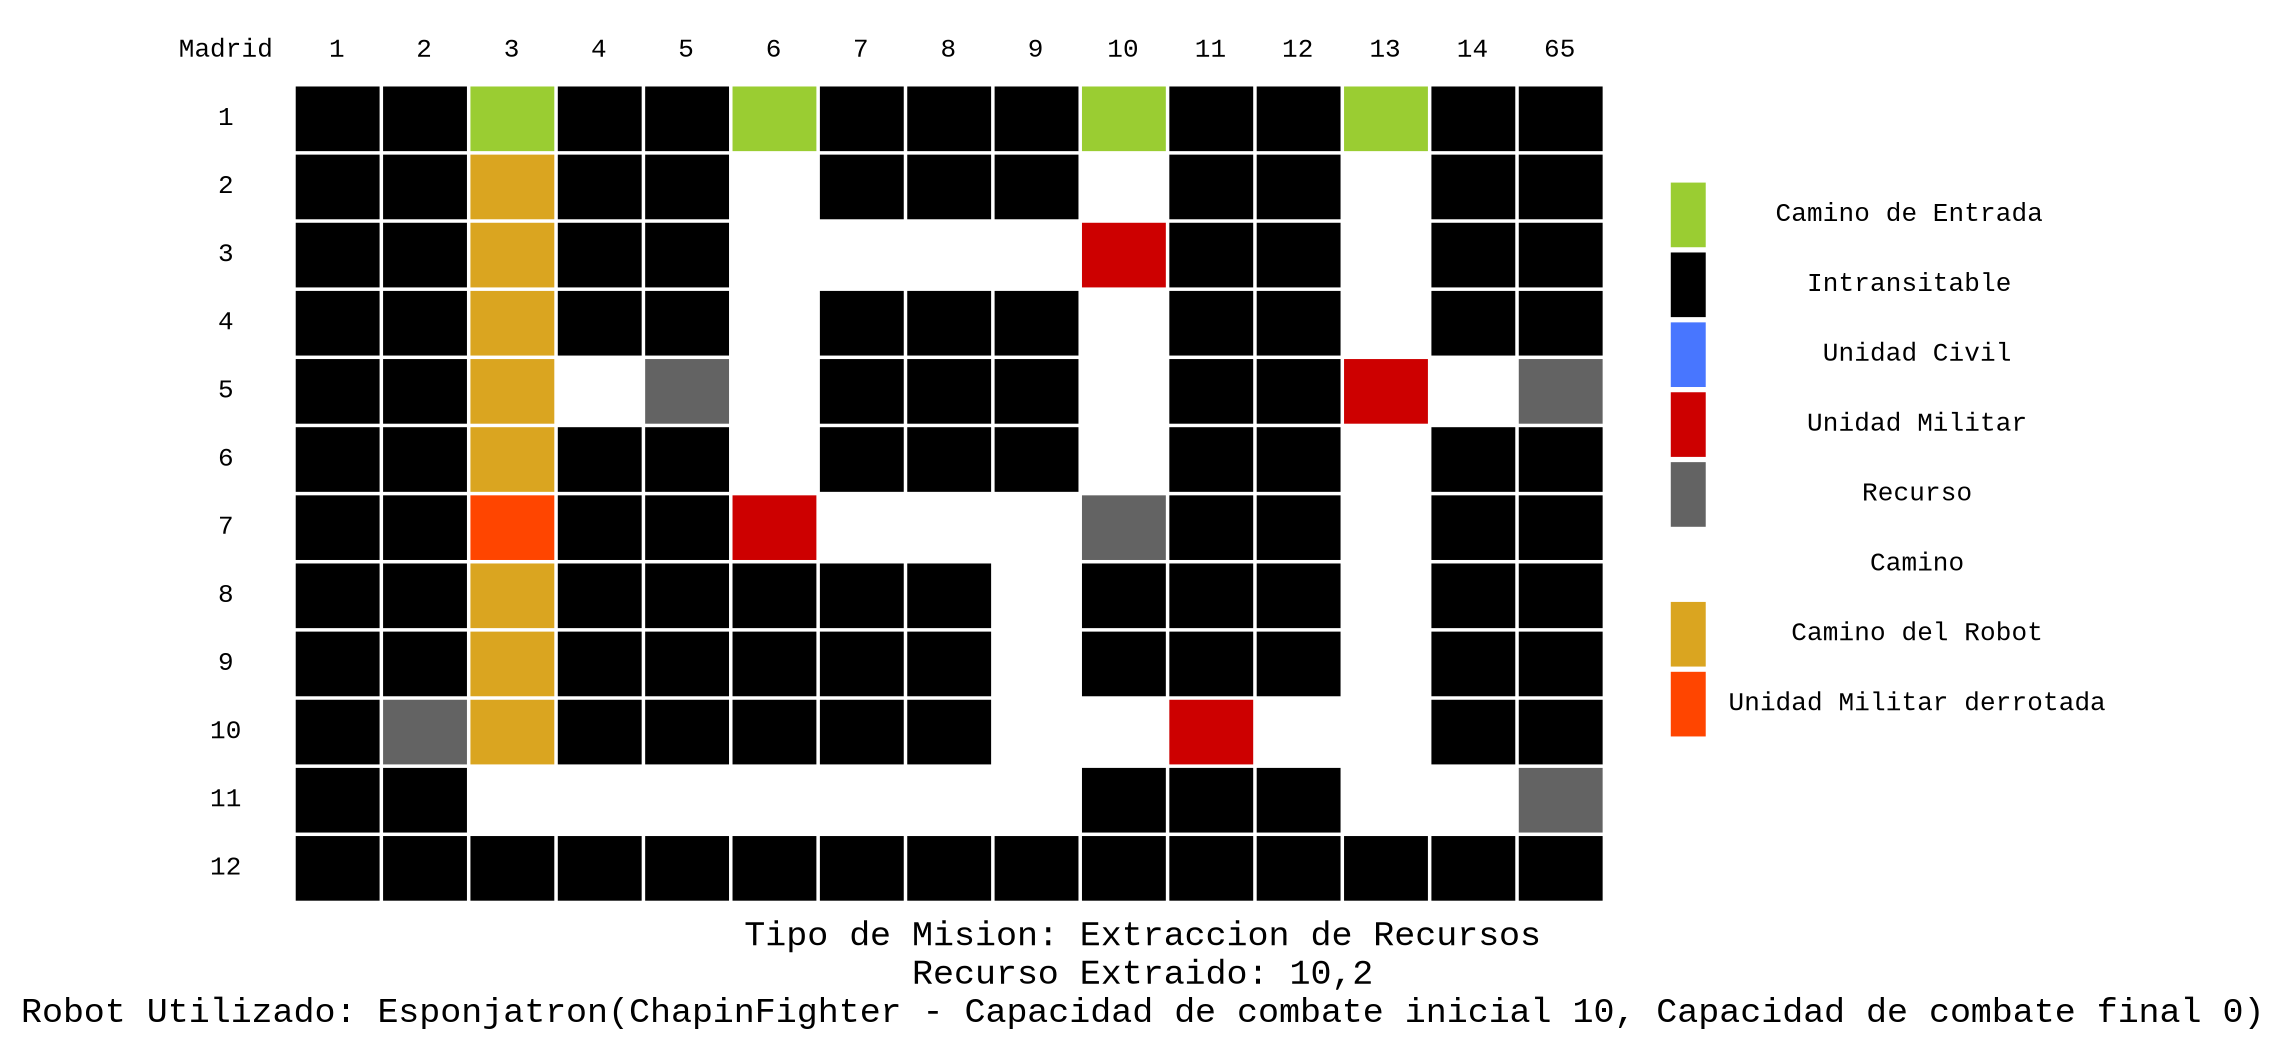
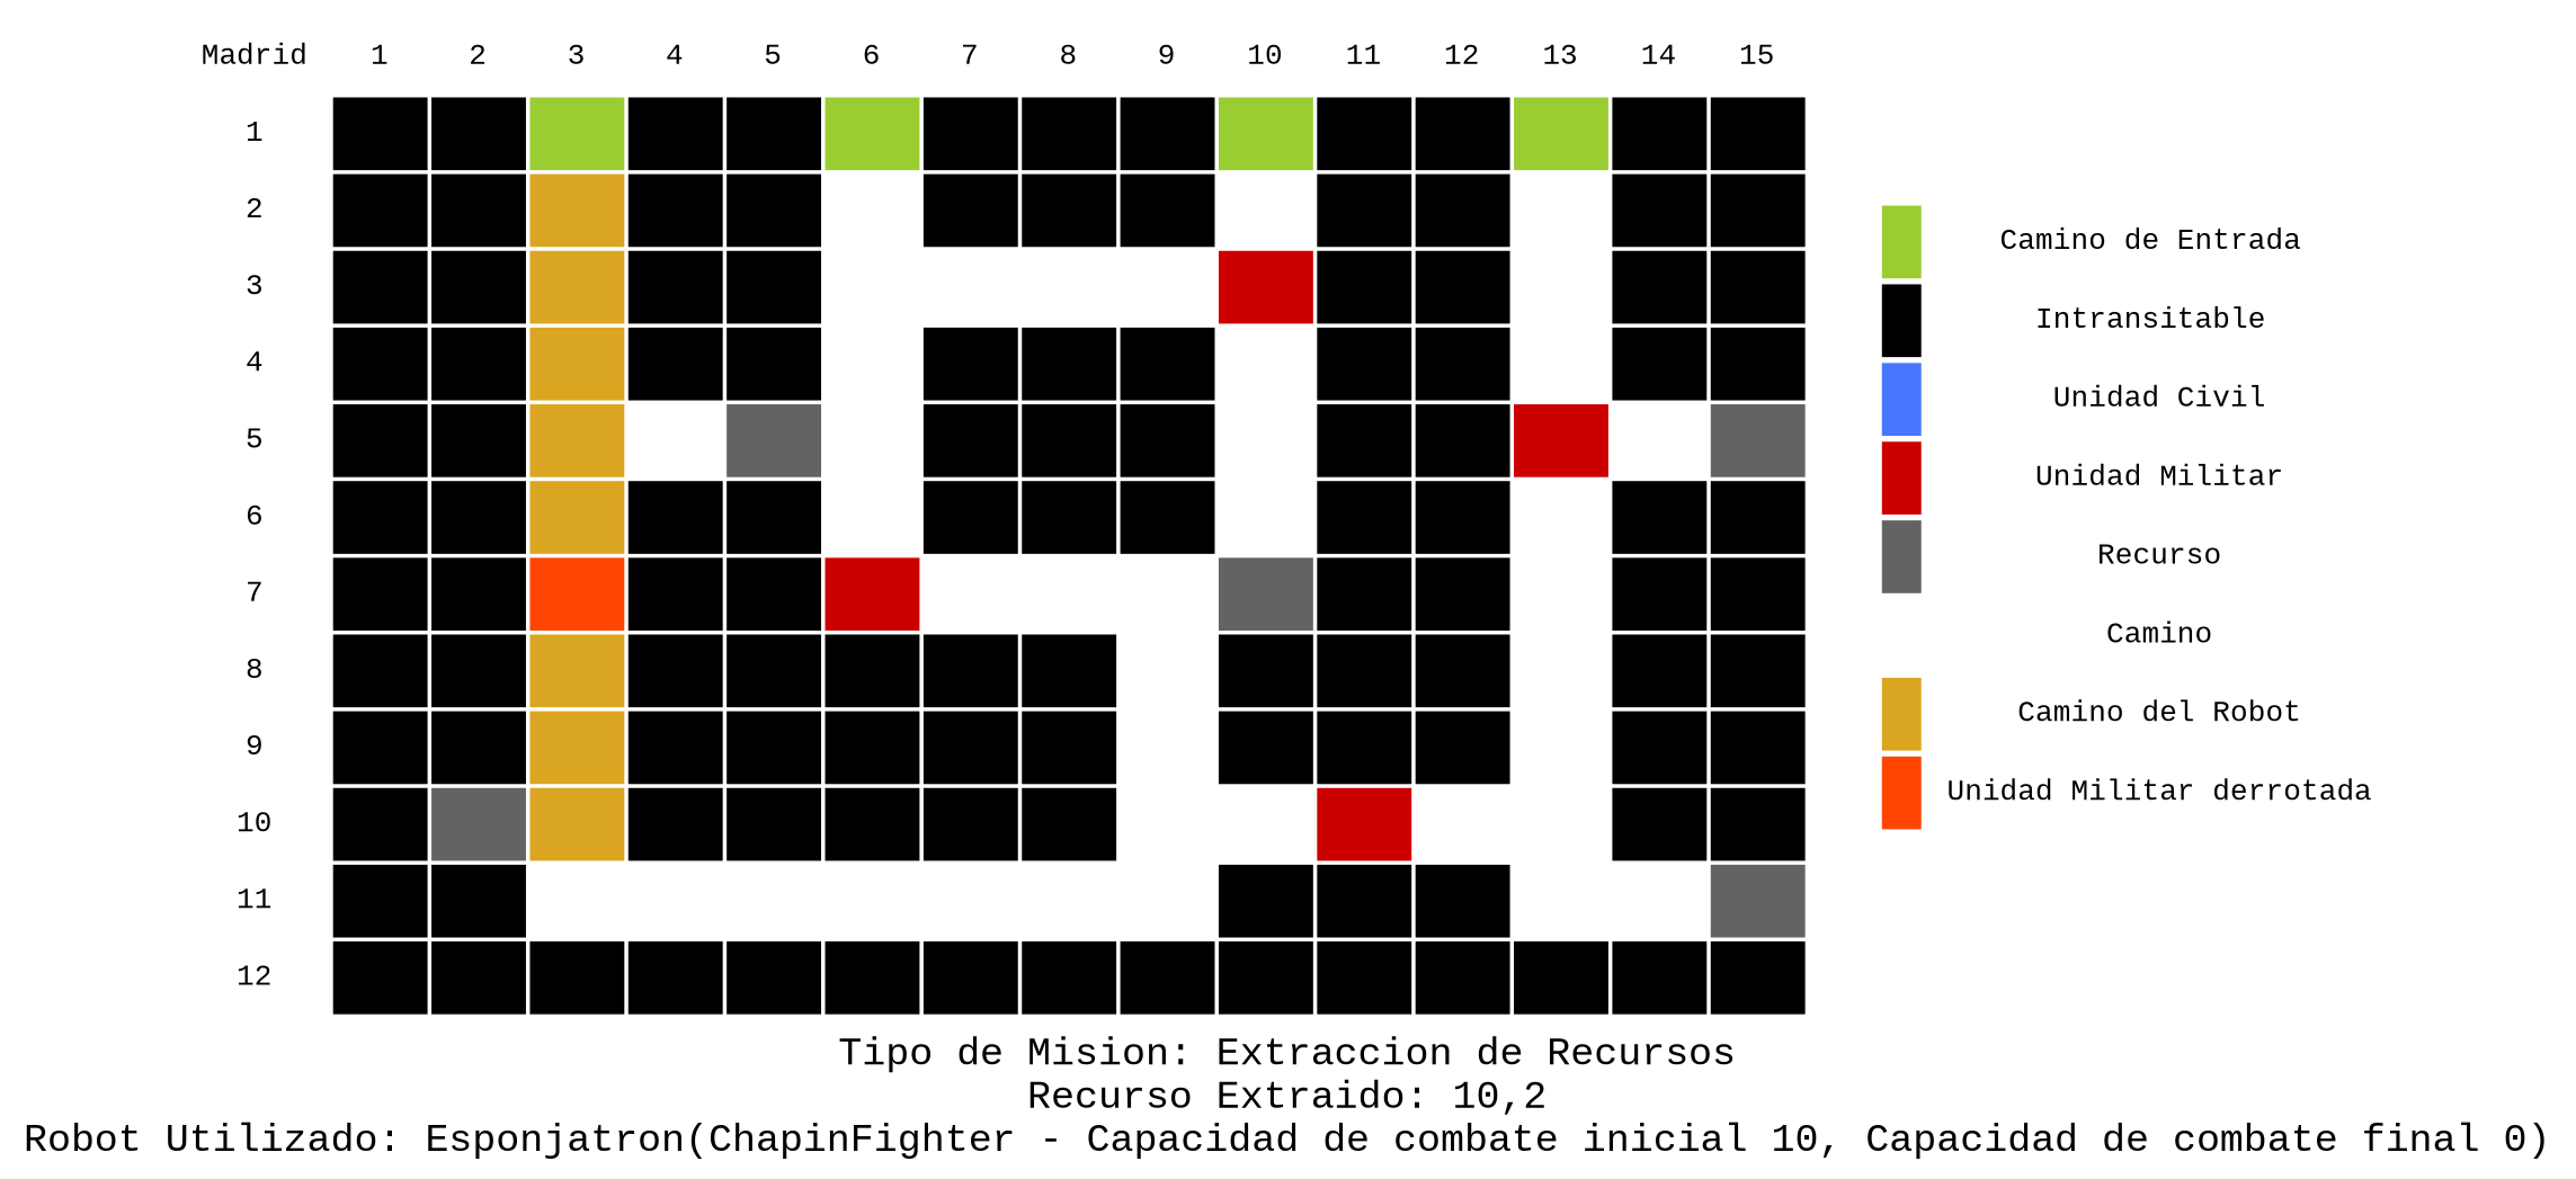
  digraph {
    fontname="Liberation Mono"
    fontsize="20pt"
    label="Tipo de Mision: Extraccion de Recursos\nRecurso Extraido: 10,2\nRobot Utilizado: Esponjatron(ChapinFighter - Capacidad de combate inicial 10, Capacidad de combate final 0)"
    node [fontname="Liberation Mono" fontsize="15pt" shape=plaintext]
-   n1 [label=< <TABLE BORDER="0" CELLBORDER="0" CELLSPACING="2" CELLPADDING="10"> <TR>     <TD border="0">Madrid</TD><TD border="0">1</TD><TD border="0">2</TD><TD border="0">3</TD><TD border="0">4</TD><TD border="0">5</TD><TD border="0">6</TD><TD border="0">7</TD><TD border="0">8</TD><TD border="0">9</TD><TD border="0">10</TD><TD border="0">11</TD><TD border="0">12</TD><TD border="0">13</TD><TD border="0">14</TD><TD border="0">65</TD> </TR> <TR>         <TD border="0">1</TD> <TD bgcolor="black">   </TD> <TD bgcolor="black">   </TD> <TD bgcolor="yellowgreen">   </TD> <TD bgcolor="black">   </TD> <TD bgcolor="black">   </TD> <TD bgcolor="yellowgreen">   </TD> <TD bgcolor="black">   </TD> <TD bgcolor="black">   </TD> <TD bgcolor="black">   </TD> <TD bgcolor="yellowgreen">   </TD> <TD bgcolor="black">   </TD> <TD bgcolor="black">   </TD> <TD bgcolor="yellowgreen">   </TD> <TD bgcolor="black">   </TD> <TD bgcolor="black">   </TD></TR> <TR>         <TD border="0">2</TD> <TD bgcolor="black">   </TD> <TD bgcolor="black">   </TD> <TD bgcolor="goldenrod">   </TD> <TD bgcolor="black">   </TD> <TD bgcolor="black">   </TD> <TD>   </TD> <TD bgcolor="black">   </TD> <TD bgcolor="black">   </TD> <TD bgcolor="black">   </TD> <TD>   </TD> <TD bgcolor="black">   </TD> <TD bgcolor="black">   </TD> <TD>   </TD> <TD bgcolor="black">   </TD> <TD bgcolor="black">   </TD></TR> <TR>         <TD border="0">3</TD> <TD bgcolor="black">   </TD> <TD bgcolor="black">   </TD> <TD bgcolor="goldenrod">   </TD> <TD bgcolor="black">   </TD> <TD bgcolor="black">   </TD> <TD>   </TD> <TD>   </TD> <TD>   </TD> <TD>   </TD> <TD bgcolor="red3">   </TD> <TD bgcolor="black">   </TD> <TD bgcolor="black">   </TD> <TD>   </TD> <TD bgcolor="black">   </TD> <TD bgcolor="black">   </TD></TR> <TR>         <TD border="0">4</TD> <TD bgcolor="black">   </TD> <TD bgcolor="black">   </TD> <TD bgcolor="goldenrod">   </TD> <TD bgcolor="black">   </TD> <TD bgcolor="black">   </TD> <TD>   </TD> <TD bgcolor="black">   </TD> <TD bgcolor="black">   </TD> <TD bgcolor="black">   </TD> <TD>   </TD> <TD bgcolor="black">   </TD> <TD bgcolor="black">   </TD> <TD>   </TD> <TD bgcolor="black">   </TD> <TD bgcolor="black">   </TD></TR> <TR>         <TD border="0">5</TD> <TD bgcolor="black">   </TD> <TD bgcolor="black">   </TD> <TD bgcolor="goldenrod">   </TD> <TD>   </TD> <TD bgcolor="grey39">   </TD> <TD>   </TD> <TD bgcolor="black">   </TD> <TD bgcolor="black">   </TD> <TD bgcolor="black">   </TD> <TD>   </TD> <TD bgcolor="black">   </TD> <TD bgcolor="black">   </TD> <TD bgcolor="red3">   </TD> <TD>   </TD> <TD bgcolor="grey39">   </TD></TR> <TR>         <TD border="0">6</TD> <TD bgcolor="black">   </TD> <TD bgcolor="black">   </TD> <TD bgcolor="goldenrod">   </TD> <TD bgcolor="black">   </TD> <TD bgcolor="black">   </TD> <TD>   </TD> <TD bgcolor="black">   </TD> <TD bgcolor="black">   </TD> <TD bgcolor="black">   </TD> <TD>   </TD> <TD bgcolor="black">   </TD> <TD bgcolor="black">   </TD> <TD>   </TD> <TD bgcolor="black">   </TD> <TD bgcolor="black">   </TD></TR> <TR>         <TD border="0">7</TD> <TD bgcolor="black">   </TD> <TD bgcolor="black">   </TD> <TD bgcolor="orangered">   </TD> <TD bgcolor="black">   </TD> <TD bgcolor="black">   </TD> <TD bgcolor="red3">   </TD> <TD>   </TD> <TD>   </TD> <TD>   </TD> <TD bgcolor="grey39">   </TD> <TD bgcolor="black">   </TD> <TD bgcolor="black">   </TD> <TD>   </TD> <TD bgcolor="black">   </TD> <TD bgcolor="black">   </TD></TR> <TR>         <TD border="0">8</TD> <TD bgcolor="black">   </TD> <TD bgcolor="black">   </TD> <TD bgcolor="goldenrod">   </TD> <TD bgcolor="black">   </TD> <TD bgcolor="black">   </TD> <TD bgcolor="black">   </TD> <TD bgcolor="black">   </TD> <TD bgcolor="black">   </TD> <TD>   </TD> <TD bgcolor="black">   </TD> <TD bgcolor="black">   </TD> <TD bgcolor="black">   </TD> <TD>   </TD> <TD bgcolor="black">   </TD> <TD bgcolor="black">   </TD></TR> <TR>         <TD border="0">9</TD> <TD bgcolor="black">   </TD> <TD bgcolor="black">   </TD> <TD bgcolor="goldenrod">   </TD> <TD bgcolor="black">   </TD> <TD bgcolor="black">   </TD> <TD bgcolor="black">   </TD> <TD bgcolor="black">   </TD> <TD bgcolor="black">   </TD> <TD>   </TD> <TD bgcolor="black">   </TD> <TD bgcolor="black">   </TD> <TD bgcolor="black">   </TD> <TD>   </TD> <TD bgcolor="black">   </TD> <TD bgcolor="black">   </TD></TR> <TR>         <TD border="0">10</TD> <TD bgcolor="black">   </TD> <TD bgcolor="grey39">   </TD> <TD bgcolor="goldenrod">   </TD> <TD bgcolor="black">   </TD> <TD bgcolor="black">   </TD> <TD bgcolor="black">   </TD> <TD bgcolor="black">   </TD> <TD bgcolor="black">   </TD> <TD>   </TD> <TD>   </TD> <TD bgcolor="red3">   </TD> <TD>   </TD> <TD>   </TD> <TD bgcolor="black">   </TD> <TD bgcolor="black">   </TD></TR> <TR>         <TD border="0">11</TD> <TD bgcolor="black">   </TD> <TD bgcolor="black">   </TD> <TD>   </TD> <TD>   </TD> <TD>   </TD> <TD>   </TD> <TD>   </TD> <TD>   </TD> <TD>   </TD> <TD bgcolor="black">   </TD> <TD bgcolor="black">   </TD> <TD bgcolor="black">   </TD> <TD>   </TD> <TD>   </TD> <TD bgcolor="grey39">   </TD></TR> <TR>         <TD border="0">12</TD> <TD bgcolor="black">   </TD> <TD bgcolor="black">   </TD> <TD bgcolor="black">   </TD> <TD bgcolor="black">   </TD> <TD bgcolor="black">   </TD> <TD bgcolor="black">   </TD> <TD bgcolor="black">   </TD> <TD bgcolor="black">   </TD> <TD bgcolor="black">   </TD> <TD bgcolor="black">   </TD> <TD bgcolor="black">   </TD> <TD bgcolor="black">   </TD> <TD bgcolor="black">   </TD> <TD bgcolor="black">   </TD> <TD bgcolor="black">   </TD></TR></TABLE>>]
+   n1 [label=< <TABLE BORDER="0" CELLBORDER="0" CELLSPACING="2" CELLPADDING="10"> <TR>     <TD border="0">Madrid</TD><TD border="0">1</TD><TD border="0">2</TD><TD border="0">3</TD><TD border="0">4</TD><TD border="0">5</TD><TD border="0">6</TD><TD border="0">7</TD><TD border="0">8</TD><TD border="0">9</TD><TD border="0">10</TD><TD border="0">11</TD><TD border="0">12</TD><TD border="0">13</TD><TD border="0">14</TD><TD border="0">15</TD> </TR> <TR>         <TD border="0">1</TD> <TD bgcolor="black">   </TD> <TD bgcolor="black">   </TD> <TD bgcolor="yellowgreen">   </TD> <TD bgcolor="black">   </TD> <TD bgcolor="black">   </TD> <TD bgcolor="yellowgreen">   </TD> <TD bgcolor="black">   </TD> <TD bgcolor="black">   </TD> <TD bgcolor="black">   </TD> <TD bgcolor="yellowgreen">   </TD> <TD bgcolor="black">   </TD> <TD bgcolor="black">   </TD> <TD bgcolor="yellowgreen">   </TD> <TD bgcolor="black">   </TD> <TD bgcolor="black">   </TD></TR> <TR>         <TD border="0">2</TD> <TD bgcolor="black">   </TD> <TD bgcolor="black">   </TD> <TD bgcolor="goldenrod">   </TD> <TD bgcolor="black">   </TD> <TD bgcolor="black">   </TD> <TD>   </TD> <TD bgcolor="black">   </TD> <TD bgcolor="black">   </TD> <TD bgcolor="black">   </TD> <TD>   </TD> <TD bgcolor="black">   </TD> <TD bgcolor="black">   </TD> <TD>   </TD> <TD bgcolor="black">   </TD> <TD bgcolor="black">   </TD></TR> <TR>         <TD border="0">3</TD> <TD bgcolor="black">   </TD> <TD bgcolor="black">   </TD> <TD bgcolor="goldenrod">   </TD> <TD bgcolor="black">   </TD> <TD bgcolor="black">   </TD> <TD>   </TD> <TD>   </TD> <TD>   </TD> <TD>   </TD> <TD bgcolor="red3">   </TD> <TD bgcolor="black">   </TD> <TD bgcolor="black">   </TD> <TD>   </TD> <TD bgcolor="black">   </TD> <TD bgcolor="black">   </TD></TR> <TR>         <TD border="0">4</TD> <TD bgcolor="black">   </TD> <TD bgcolor="black">   </TD> <TD bgcolor="goldenrod">   </TD> <TD bgcolor="black">   </TD> <TD bgcolor="black">   </TD> <TD>   </TD> <TD bgcolor="black">   </TD> <TD bgcolor="black">   </TD> <TD bgcolor="black">   </TD> <TD>   </TD> <TD bgcolor="black">   </TD> <TD bgcolor="black">   </TD> <TD>   </TD> <TD bgcolor="black">   </TD> <TD bgcolor="black">   </TD></TR> <TR>         <TD border="0">5</TD> <TD bgcolor="black">   </TD> <TD bgcolor="black">   </TD> <TD bgcolor="goldenrod">   </TD> <TD>   </TD> <TD bgcolor="grey39">   </TD> <TD>   </TD> <TD bgcolor="black">   </TD> <TD bgcolor="black">   </TD> <TD bgcolor="black">   </TD> <TD>   </TD> <TD bgcolor="black">   </TD> <TD bgcolor="black">   </TD> <TD bgcolor="red3">   </TD> <TD>   </TD> <TD bgcolor="grey39">   </TD></TR> <TR>         <TD border="0">6</TD> <TD bgcolor="black">   </TD> <TD bgcolor="black">   </TD> <TD bgcolor="goldenrod">   </TD> <TD bgcolor="black">   </TD> <TD bgcolor="black">   </TD> <TD>   </TD> <TD bgcolor="black">   </TD> <TD bgcolor="black">   </TD> <TD bgcolor="black">   </TD> <TD>   </TD> <TD bgcolor="black">   </TD> <TD bgcolor="black">   </TD> <TD>   </TD> <TD bgcolor="black">   </TD> <TD bgcolor="black">   </TD></TR> <TR>         <TD border="0">7</TD> <TD bgcolor="black">   </TD> <TD bgcolor="black">   </TD> <TD bgcolor="orangered">   </TD> <TD bgcolor="black">   </TD> <TD bgcolor="black">   </TD> <TD bgcolor="red3">   </TD> <TD>   </TD> <TD>   </TD> <TD>   </TD> <TD bgcolor="grey39">   </TD> <TD bgcolor="black">   </TD> <TD bgcolor="black">   </TD> <TD>   </TD> <TD bgcolor="black">   </TD> <TD bgcolor="black">   </TD></TR> <TR>         <TD border="0">8</TD> <TD bgcolor="black">   </TD> <TD bgcolor="black">   </TD> <TD bgcolor="goldenrod">   </TD> <TD bgcolor="black">   </TD> <TD bgcolor="black">   </TD> <TD bgcolor="black">   </TD> <TD bgcolor="black">   </TD> <TD bgcolor="black">   </TD> <TD>   </TD> <TD bgcolor="black">   </TD> <TD bgcolor="black">   </TD> <TD bgcolor="black">   </TD> <TD>   </TD> <TD bgcolor="black">   </TD> <TD bgcolor="black">   </TD></TR> <TR>         <TD border="0">9</TD> <TD bgcolor="black">   </TD> <TD bgcolor="black">   </TD> <TD bgcolor="goldenrod">   </TD> <TD bgcolor="black">   </TD> <TD bgcolor="black">   </TD> <TD bgcolor="black">   </TD> <TD bgcolor="black">   </TD> <TD bgcolor="black">   </TD> <TD>   </TD> <TD bgcolor="black">   </TD> <TD bgcolor="black">   </TD> <TD bgcolor="black">   </TD> <TD>   </TD> <TD bgcolor="black">   </TD> <TD bgcolor="black">   </TD></TR> <TR>         <TD border="0">10</TD> <TD bgcolor="black">   </TD> <TD bgcolor="grey39">   </TD> <TD bgcolor="goldenrod">   </TD> <TD bgcolor="black">   </TD> <TD bgcolor="black">   </TD> <TD bgcolor="black">   </TD> <TD bgcolor="black">   </TD> <TD bgcolor="black">   </TD> <TD>   </TD> <TD>   </TD> <TD bgcolor="red3">   </TD> <TD>   </TD> <TD>   </TD> <TD bgcolor="black">   </TD> <TD bgcolor="black">   </TD></TR> <TR>         <TD border="0">11</TD> <TD bgcolor="black">   </TD> <TD bgcolor="black">   </TD> <TD>   </TD> <TD>   </TD> <TD>   </TD> <TD>   </TD> <TD>   </TD> <TD>   </TD> <TD>   </TD> <TD bgcolor="black">   </TD> <TD bgcolor="black">   </TD> <TD bgcolor="black">   </TD> <TD>   </TD> <TD>   </TD> <TD bgcolor="grey39">   </TD></TR> <TR>         <TD border="0">12</TD> <TD bgcolor="black">   </TD> <TD bgcolor="black">   </TD> <TD bgcolor="black">   </TD> <TD bgcolor="black">   </TD> <TD bgcolor="black">   </TD> <TD bgcolor="black">   </TD> <TD bgcolor="black">   </TD> <TD bgcolor="black">   </TD> <TD bgcolor="black">   </TD> <TD bgcolor="black">   </TD> <TD bgcolor="black">   </TD> <TD bgcolor="black">   </TD> <TD bgcolor="black">   </TD> <TD bgcolor="black">   </TD> <TD bgcolor="black">   </TD></TR></TABLE>>]
    n2 [label=< <TABLE BORDER="0" CELLBORDER="0" CELLSPACING="3" CELLPADDING="10"> <TR>     <TD border="0" bgcolor="yellowgreen"></TD>      <TD border="0">Camino de Entrada </TD>  </TR> <TR>     <TD border="0" bgcolor="black"></TD>      <TD border="0">Intransitable </TD>  </TR> <TR>     <TD border="0" bgcolor="royalblue1"></TD>      <TD border="0">Unidad Civil</TD>  </TR> <TR>     <TD border="0" bgcolor="red3"></TD>      <TD border="0">Unidad Militar</TD>  </TR> <TR>     <TD border="0" bgcolor="grey39"></TD>      <TD border="0">Recurso</TD>  </TR> <TR>     <TD border="0" bgcolor="white"></TD>      <TD border="0">Camino</TD>  </TR> <TR>     <TD border="0" bgcolor="goldenrod"></TD>      <TD border="0">Camino del Robot</TD>  </TR> <TR>     <TD border="0" bgcolor="orangered"></TD>      <TD border="0">Unidad Militar derrotada</TD>  </TR> </TABLE>>]
  }
